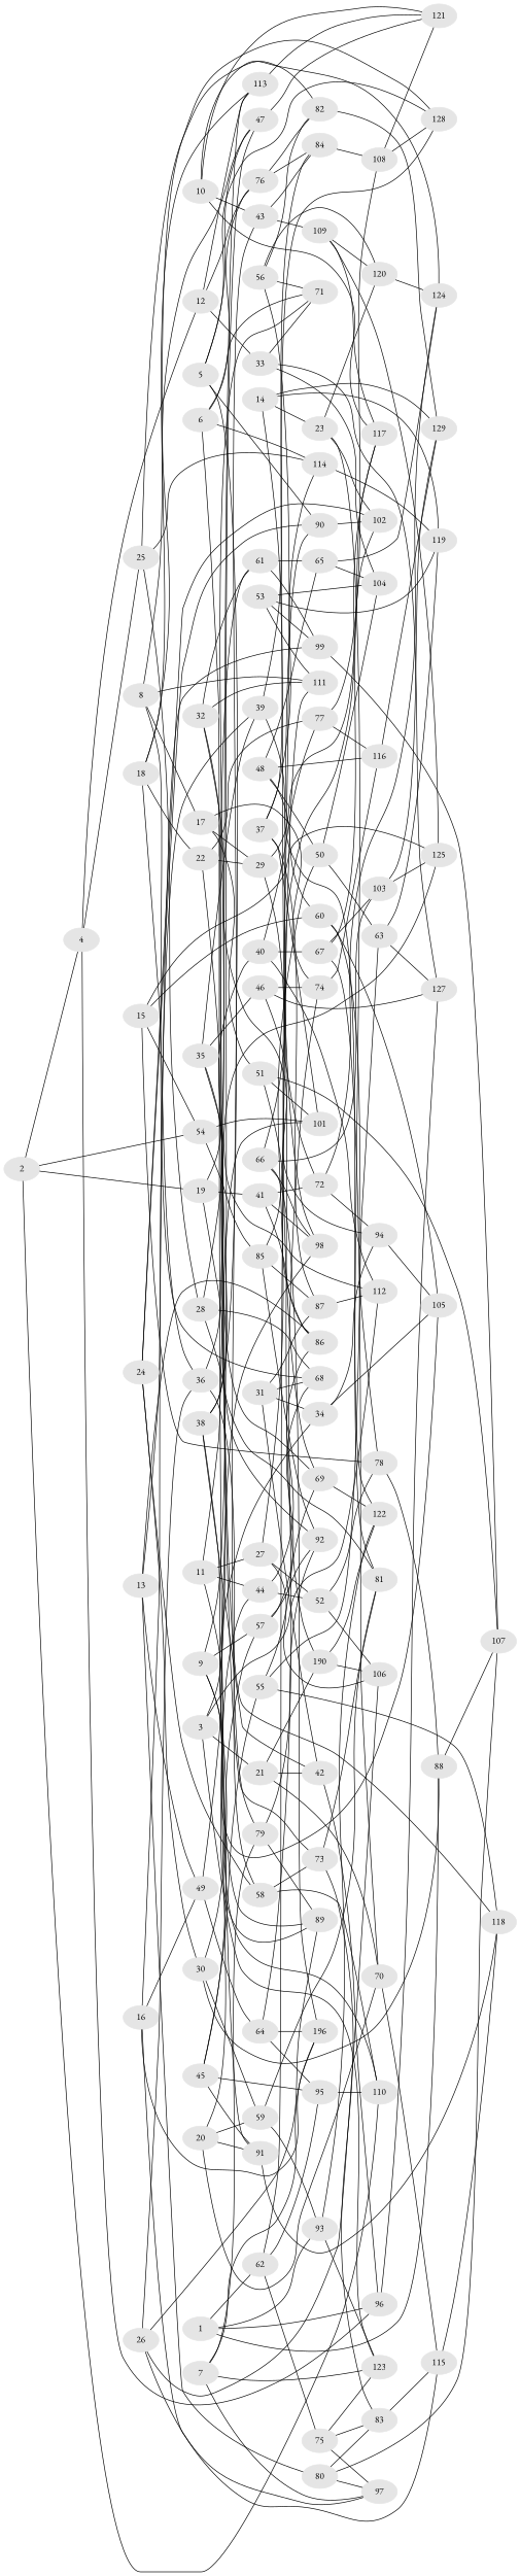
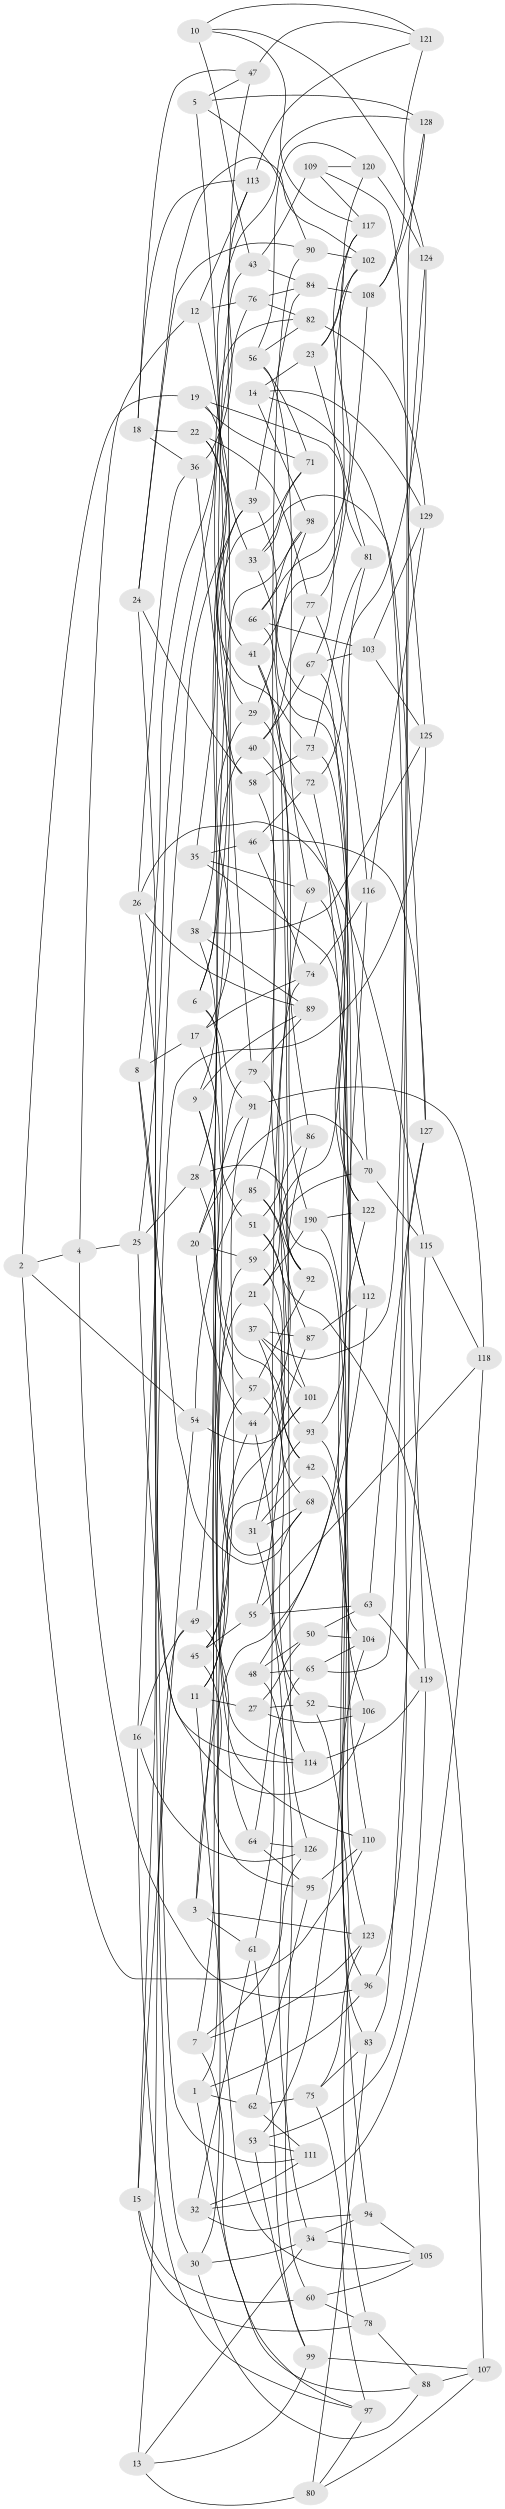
  graph {
    fontname="EB Garamond"
    rankdir=LR
    node [color=gray90 fontname="EB Garamond" style=filled]
    edge [fontname="EB Garamond"]
    1
    62
    88
    93
    96
    111
    95
    75
    107
    123
    122
    127
    2
    4
    19
    54
    110
    12
    25
    71
    41
    81
    101
    85
    3
    21
    61
    112
    70
    42
    n31 [label=190]
    99
    65
    76
    33
    113
    114
    28
    82
    5
    47
    79
    90
    128
    121
    89
    92
    102
    6
    91
    84
    118
    119
    7
    97
-   126 [label=196]
+   126
    8
    17
    68
    29
    51
    74
    9
    57
    10
    43
    117
    124
    109
    11
    27
    44
    105
    106
    50
    52
    86
    104
    13
    49
    80
    98
    64
    83
    14
    23
    129
    120
    15
    60
    78
    125
    16
    39
    116
    18
    22
    36
    73
    77
    58
    72
    20
    59
    115
    108
    24
    30
    34
    40
    26
    63
    67
    94
    31
    87
    32
    35
    46
    69
    37
    38
    103
    45
    55
    48
    53
    56
    66
    1 -- 62
    1 -- 88
    1 -- 93
    1 -- 96
    62 -- 111
    62 -- 95
    62 -- 75
    88 -- 107
    93 -- 123
    93 -- 122
    96 -- 127
    95 -- 110
    75 -- 123
    75 -- 97
    75 -- 83
    2 -- 4
    2 -- 19
    2 -- 54
    2 -- 110
    4 -- 96
    4 -- 12
    4 -- 25
    19 -- 71
    19 -- 41
    19 -- 81
    54 -- 101
    54 -- 85
    12 -- 76
    12 -- 33
    12 -- 113
    25 -- 114
    25 -- 28
    25 -- 82
    41 -- 86
    41 -- 98
    41 -- 72
    85 -- 90
    85 -- 92
    85 -- 87
    3 -- 123
    3 -- 21
    3 -- 61
    3 -- 112
    21 -- 70
    21 -- 42
    21 -- n31
    61 -- 99
    61 -- 65
    70 -- 115
    42 -- 96
    n31 -- 122
    n31 -- 106
    99 -- 107
    65 -- 124
    65 -- 104
    76 -- 82
    76 -- 84
    33 -- 127
    33 -- 71
    33 -- 104
    113 -- 121
    114 -- 119
    28 -- 92
    28 -- 68
    28 -- 40
    82 -- 129
    5 -- 47
    5 -- 79
    5 -- 90
    5 -- 128
    47 -- 121
    79 -- 89
    79 -- 92
    90 -- 102
    6 -- 71
    6 -- 76
    6 -- 114
    6 -- 91
    91 -- 118
    84 -- 108
    7 -- 123
    7 -- 79
    7 -- 97
    7 -- 126
    8 -- 111
    8 -- 128
    8 -- 17
    8 -- 68
    17 -- 29
    17 -- 51
    17 -- 74
    29 -- n31
    29 -- 117
    51 -- 107
    51 -- 101
    51 -- 86
    74 -- 116
    9 -- 110
    9 -- 47
    9 -- 89
    9 -- 57
    57 -- 92
    57 -- 68
    10 -- 121
    10 -- 43
    10 -- 117
    10 -- 124
    43 -- 84
    43 -- 109
    109 -- 117
    109 -- 120
    109 -- 125
    11 -- 101
    11 -- 27
    11 -- 44
    11 -- 105
    27 -- 106
    27 -- 50
    27 -- 52
    44 -- 52
    44 -- 86
    50 -- 104
    50 -- 63
    52 -- 106
    52 -- 78
    13 -- 99
-   13 -- 86
+   13 -- 34
    13 -- 49
    13 -- 80
    49 -- 98
    49 -- 64
    80 -- 107
    80 -- 97
    80 -- 83
    64 -- 95
    64 -- 126
    64 -- 74
    83 -- 115
    14 -- 119
    14 -- 98
    14 -- 23
    14 -- 129
    23 -- 81
    23 -- 102
    23 -- 120
    120 -- 124
    15 -- 54
    15 -- 60
    15 -- 78
    15 -- 125
    60 -- 105
    60 -- 78
    78 -- 88
    16 -- 97
    16 -- 126
    16 -- 49
    16 -- 39
    39 -- 122
    39 -- 84
    116 -- 129
    18 -- 113
    18 -- 47
    18 -- 22
    18 -- 36
    22 -- 29
    22 -- 73
    22 -- 77
    36 -- 113
    36 -- 58
    73 -- 81
    73 -- 83
    77 -- 116
    77 -- 108
    58 -- 110
    58 -- 73
    72 -- 124
    72 -- 94
    20 -- 70
    20 -- 91
    20 -- 44
    20 -- 59
    59 -- 93
    59 -- 81
    115 -- 118
    108 -- 128
    108 -- 121
    24 -- 90
    24 -- 102
    24 -- 58
    24 -- 30
    30 -- 88
    30 -- 59
    30 -- 34
    34 -- 105
    34 -- 94
    40 -- 112
    40 -- 77
    40 -- 67
    26 -- 89
    26 -- 106
    26 -- 36
    26 -- 115
    63 -- 127
    63 -- 119
    67 -- 70
    67 -- 102
    67 -- 103
    94 -- 105
    31 -- 42
    31 -- 68
    31 -- 34
    31 -- 87
    87 -- 112
    32 -- 111
    32 -- 61
    32 -- 118
    32 -- 94
    35 -- 112
    35 -- 39
    35 -- 46
    35 -- 69
    46 -- 127
    46 -- 74
    46 -- 72
    69 -- 122
    37 -- 101
    37 -- 114
    37 -- 128
    37 -- 87
    38 -- 42
    38 -- 89
    38 -- 43
    38 -- 125
    103 -- 129
    103 -- 125
    45 -- 95
    45 -- 91
    45 -- 57
    45 -- 55
    55 -- 118
    55 -- 63
    55 -- 69
    48 -- 65
    48 -- 50
    48 -- 60
    48 -- 116
    53 -- 111
    53 -- 99
    53 -- 119
    53 -- 104
    56 -- 71
    56 -- 82
    56 -- 120
    56 -- 69
    66 -- 126
    66 -- 117
    66 -- 98
    66 -- 103
  }
